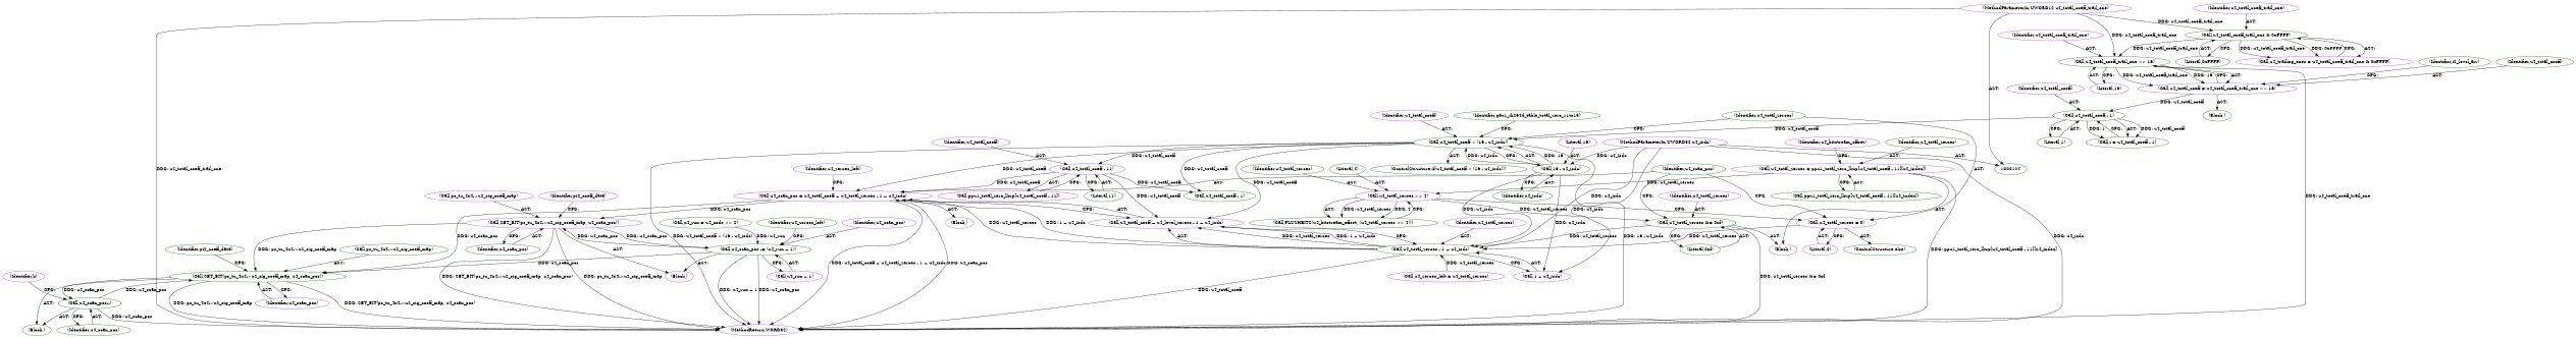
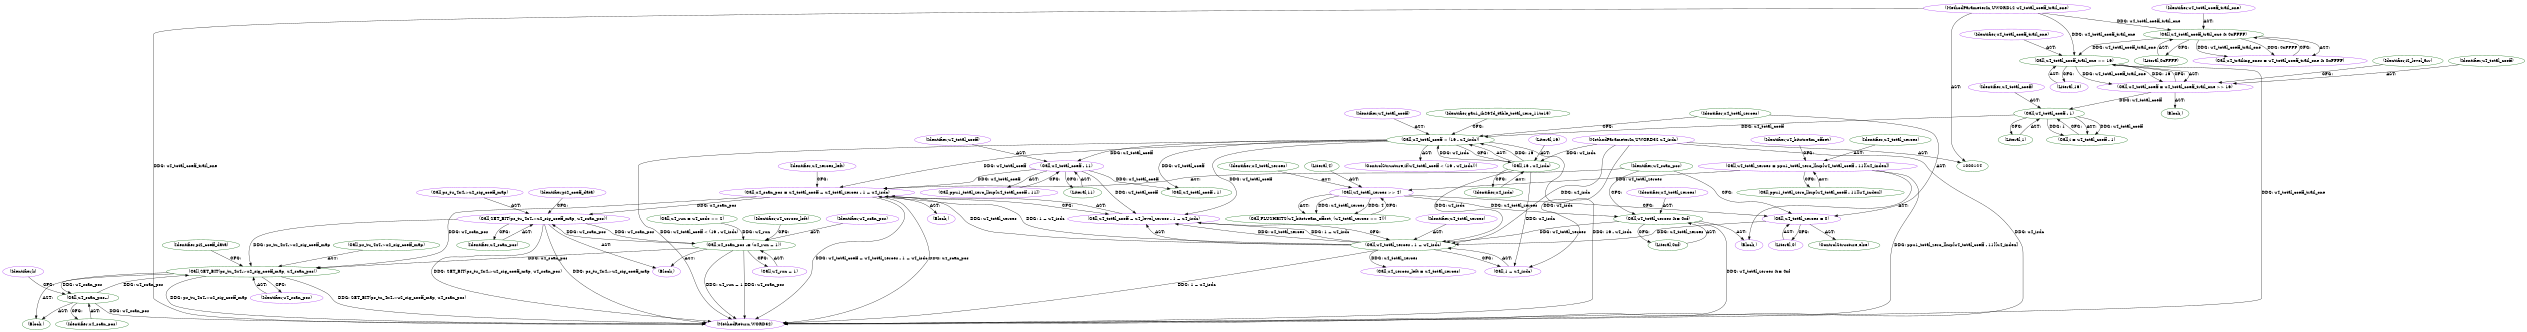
  digraph {
    node [color=darkgreen]
    n1 [color=purple label="(Call,u4_scan_pos = u4_total_coeff + u4_total_zeroes - 1 + u4_isdc)"]
    n2 [color=purple label="(Call,SET_BIT(ps_tu_4x4->u2_sig_coeff_map, u4_scan_pos))"]
    n3 [label="(Call,SET_BIT(ps_tu_4x4->u2_sig_coeff_map, u4_scan_pos))"]
    n4 [color=purple label="(Call,u4_total_coeff + u4_level_zeroes - 1 + u4_isdc)"]
    n5 [color=purple label="(Block,)"]
    n6 [color=purple label="(MethodReturn,WORD32)"]
    n7 [label="(Call,u4_scan_pos -= (u4_run + 1))"]
    n8 [color=purple label="(Block,)"]
    n9 [label="(Identifier,u4_scan_pos)"]
    n10 [label="(Call,u4_scan_pos--)"]
    n11 [label="(Block,)"]
    n12 [color=purple label="(Identifier,u4_scan_pos)"]
    n13 [label="(Call,u4_total_zeroes - 1 + u4_isdc)"]
    n14 [label="(Call,u4_total_coeff < (16 - u4_isdc))"]
    n15 [label="(Call,16 - u4_isdc)"]
    n16 [color=purple label="(Call,u4_total_coeff - 11)"]
    n17 [label="(Call,u4_total_coeff - 1)"]
-   n18 [label="(ControlStructure,if(u4_total_coeff < (16 - u4_isdc)))"]
+   n18 [color=purple label="(ControlStructure,if(u4_total_coeff < (16 - u4_isdc)))"]
    n19 [label="(Identifier,u4_isdc)"]
    n20 [color=purple label="(Call,1 + u4_isdc)"]
    n21 [color=purple label="(Call,ppu1_total_zero_lkup[u4_total_coeff - 11])"]
    n22 [label="(Literal,11)"]
    n23 [label="(Call,u4_total_coeff - 1)"]
    n24 [label="(Literal,1)"]
    n25 [label="(Call,i = u4_total_coeff - 1)"]
    n26 [color=purple label="(Call,u4_total_coeff = u4_total_coeff_trail_one >> 16)"]
    n27 [label="(Call,u4_total_coeff_trail_one >> 16)"]
    n28 [label="(Block,)"]
    n29 [color=purple label="(Literal,16)"]
    n30 [label="(Call,u4_total_coeff_trail_one & 0xFFFF)"]
    n31 [color=purple label="(Call,u4_trailing_ones = u4_total_coeff_trail_one & 0xFFFF)"]
    n32 [label="(Literal,0xFFFF)"]
    n33 [color=purple label="(MethodParameterIn,UWORD12 u4_total_coeff_trail_one)"]
    n34 [label=1000124]
    n35 [color=purple label="(Call,u4_zeroes_left = u4_total_zeroes)"]
    n36 [color=purple label="(MethodParameterIn,UWORD32 u4_isdc)"]
    n37 [label="(Call,u4_total_zeroes &= 0xf)"]
    n38 [label="(Literal,0xf)"]
    n39 [color=purple label="(Block,)"]
    n40 [color=purple label="(Call,u4_total_zeroes >> 4)"]
    n41 [label="(Call,FLUSHBITS(u4_bitstream_offset, (u4_total_zeroes >> 4)))"]
    n42 [color=purple label="(Call,u4_total_zeroes = 0)"]
    n43 [label="(Literal,4)"]
    n44 [color=purple label="(Call,u4_total_zeroes = ppu1_total_zero_lkup[u4_total_coeff - 11][u4_index])"]
    n45 [label="(Call,ppu1_total_zero_lkup[u4_total_coeff - 11][u4_index])"]
    n46 [color=purple label="(Literal,0)"]
    n47 [label="(ControlStructure,else)"]
    n48 [color=purple label="(Call,u4_run + 1)"]
    n49 [label="(Identifier,u4_scan_pos)"]
    n50 [color=purple label="(Identifier,u4_total_coeff)"]
    n51 [label="(Identifier,u4_total_zeroes)"]
    n52 [label="(Call,ps_tu_4x4->u2_sig_coeff_map)"]
    n53 [color=purple label="(Call,ps_tu_4x4->u2_sig_coeff_map)"]
    n54 [label="(Identifier,u4_total_zeroes)"]
    n55 [label="(Identifier,u4_scan_pos)"]
    n56 [color=purple label="(Identifier,pi2_coeff_data)"]
    n57 [label="(Call,u4_run = u4_code >> 2)"]
    n58 [label="(Identifier,pi2_coeff_data)"]
    n59 [color=purple label="(Identifier,k)"]
    n60 [label="(Identifier,u4_zeroes_left)"]
    n61 [color=purple label="(Identifier,u4_total_coeff)"]
    n62 [label="(Identifier,i2_level_arr)"]
    n63 [color=purple label="(Identifier,u4_total_coeff_trail_one)"]
    n64 [color=purple label="(Identifier,u4_total_coeff_trail_one)"]
    n65 [color=purple label="(Identifier,u4_total_zeroes)"]
    n66 [color=purple label="(Identifier,u4_total_coeff)"]
    n67 [color=purple label="(Identifier,u4_zeroes_left)"]
    n68 [label="(Identifier,u4_total_zeroes)"]
    n69 [color=purple label="(Identifier,u4_bitstream_offset)"]
    n70 [label="(Identifier,u4_total_coeff)"]
    n71 [color=purple label="(Identifier,u4_scan_pos)"]
    n72 [label="(Identifier,gau1_ih264d_table_total_zero_11to15)"]
    n73 [color=purple label="(Literal,16)"]
    n74 [color=purple label="(Identifier,u4_total_zeroes)"]
    n1 -> n2 [label="DDG: u4_scan_pos"]
    n1 -> n3 [label="DDG: u4_scan_pos"]
    n1 -> n4 [label="CFG: "]
    n1 -> n5 [label="AST: "]
    n1 -> n6 [label="DDG: u4_total_coeff + u4_total_zeroes - 1 + u4_isdc"]
    n1 -> n6 [label="DDG: u4_scan_pos"]
    n2 -> n3 [label="DDG: ps_tu_4x4->u2_sig_coeff_map"]
    n2 -> n6 [label="DDG: ps_tu_4x4->u2_sig_coeff_map"]
    n2 -> n6 [label="DDG: SET_BIT(ps_tu_4x4->u2_sig_coeff_map, u4_scan_pos)"]
    n2 -> n7 [label="DDG: u4_scan_pos"]
    n2 -> n8 [label="AST: "]
    n2 -> n9 [label="CFG: "]
    n3 -> n6 [label="DDG: SET_BIT(ps_tu_4x4->u2_sig_coeff_map, u4_scan_pos)"]
    n3 -> n6 [label="DDG: ps_tu_4x4->u2_sig_coeff_map"]
    n3 -> n10 [label="DDG: u4_scan_pos"]
    n3 -> n11 [label="AST: "]
    n3 -> n12 [label="CFG: "]
    n4 -> n1 [label="AST: "]
    n4 -> n13 [label="CFG: "]
    n7 -> n2 [label="DDG: u4_scan_pos"]
    n7 -> n3 [label="DDG: u4_scan_pos"]
    n7 -> n6 [label="DDG: u4_scan_pos"]
    n7 -> n6 [label="DDG: u4_run + 1"]
    n7 -> n8 [label="AST: "]
    n7 -> n48 [label="CFG: "]
    n9 -> n2 [label="AST: "]
    n10 -> n3 [label="DDG: u4_scan_pos"]
    n10 -> n6 [label="DDG: u4_scan_pos"]
    n10 -> n11 [label="AST: "]
    n10 -> n49 [label="CFG: "]
    n12 -> n3 [label="AST: "]
    n13 -> n1 [label="DDG: u4_total_zeroes"]
    n13 -> n1 [label="DDG: 1 + u4_isdc"]
    n13 -> n4 [label="AST: "]
    n13 -> n4 [label="DDG: u4_total_zeroes"]
    n13 -> n4 [label="DDG: 1 + u4_isdc"]
-   n13 -> n6 [label="DDG: u4_total_coeff"]
+   n13 -> n6 [label="DDG: 1 + u4_isdc"]
    n13 -> n20 [label="CFG: "]
-   n35 -> n13 [label="DDG: u4_total_zeroes"]
+   n13 -> n35 [label="DDG: u4_total_zeroes"]
    n14 -> n1 [label="DDG: u4_total_coeff"]
    n14 -> n4 [label="DDG: u4_total_coeff"]
    n14 -> n6 [label="DDG: 16 - u4_isdc"]
    n14 -> n6 [label="DDG: u4_total_coeff < (16 - u4_isdc)"]
    n14 -> n15 [label="CFG: "]
    n14 -> n16 [label="DDG: u4_total_coeff"]
    n14 -> n17 [label="DDG: u4_total_coeff"]
    n14 -> n18 [label="AST: "]
    n15 -> n13 [label="DDG: u4_isdc"]
    n15 -> n14 [label="AST: "]
    n15 -> n14 [label="DDG: 16"]
    n15 -> n14 [label="DDG: u4_isdc"]
    n15 -> n19 [label="CFG: "]
    n15 -> n20 [label="DDG: u4_isdc"]
    n16 -> n1 [label="DDG: u4_total_coeff"]
    n16 -> n4 [label="DDG: u4_total_coeff"]
    n16 -> n17 [label="DDG: u4_total_coeff"]
    n16 -> n21 [label="AST: "]
    n16 -> n22 [label="CFG: "]
    n19 -> n15 [label="AST: "]
    n20 -> n13 [label="AST: "]
    n21 -> n16 [label="CFG: "]
    n22 -> n16 [label="AST: "]
    n23 -> n14 [label="DDG: u4_total_coeff"]
    n23 -> n24 [label="CFG: "]
    n23 -> n25 [label="AST: "]
    n23 -> n25 [label="DDG: u4_total_coeff"]
    n23 -> n25 [label="DDG: 1"]
    n24 -> n23 [label="AST: "]
    n25 -> n23 [label="CFG: "]
    n26 -> n23 [label="DDG: u4_total_coeff"]
    n26 -> n27 [label="CFG: "]
    n26 -> n28 [label="AST: "]
    n27 -> n6 [label="DDG: u4_total_coeff_trail_one"]
    n27 -> n26 [label="AST: "]
    n27 -> n26 [label="DDG: u4_total_coeff_trail_one"]
    n27 -> n26 [label="DDG: 16"]
    n27 -> n29 [label="CFG: "]
    n29 -> n27 [label="AST: "]
    n30 -> n27 [label="DDG: u4_total_coeff_trail_one"]
    n30 -> n31 [label="AST: "]
    n30 -> n31 [label="DDG: u4_total_coeff_trail_one"]
    n30 -> n31 [label="DDG: 0xFFFF"]
    n30 -> n32 [label="CFG: "]
    n31 -> n30 [label="CFG: "]
    n32 -> n30 [label="AST: "]
    n33 -> n6 [label="DDG: u4_total_coeff_trail_one"]
    n33 -> n27 [label="DDG: u4_total_coeff_trail_one"]
    n33 -> n30 [label="DDG: u4_total_coeff_trail_one"]
    n33 -> n34 [label="AST: "]
    n36 -> n6 [label="DDG: u4_isdc"]
    n36 -> n13 [label="DDG: u4_isdc"]
    n36 -> n15 [label="DDG: u4_isdc"]
    n36 -> n20 [label="DDG: u4_isdc"]
    n36 -> n34 [label="AST: "]
    n37 -> n6 [label="DDG: u4_total_zeroes &= 0xf"]
    n37 -> n13 [label="DDG: u4_total_zeroes"]
    n37 -> n38 [label="CFG: "]
    n37 -> n39 [label="AST: "]
    n38 -> n37 [label="AST: "]
    n40 -> n37 [label="DDG: u4_total_zeroes"]
    n40 -> n41 [label="AST: "]
    n40 -> n41 [label="DDG: u4_total_zeroes"]
    n40 -> n41 [label="DDG: 4"]
    n40 -> n42 [label="CFG: "]
    n41 -> n40 [label="CFG: "]
    n42 -> n13 [label="DDG: u4_total_zeroes"]
    n42 -> n46 [label="CFG: "]
    n42 -> n47 [label="AST: "]
    n43 -> n40 [label="AST: "]
    n44 -> n6 [label="DDG: ppu1_total_zero_lkup[u4_total_coeff - 11][u4_index]"]
    n44 -> n39 [label="AST: "]
    n44 -> n40 [label="DDG: u4_total_zeroes"]
    n44 -> n45 [label="CFG: "]
    n45 -> n44 [label="AST: "]
    n46 -> n42 [label="AST: "]
    n48 -> n7 [label="AST: "]
    n49 -> n10 [label="AST: "]
    n50 -> n16 [label="AST: "]
    n51 -> n44 [label="AST: "]
    n52 -> n3 [label="AST: "]
    n53 -> n2 [label="AST: "]
    n54 -> n40 [label="AST: "]
    n55 -> n1 [label="AST: "]
    n55 -> n37 [label="CFG: "]
    n55 -> n42 [label="CFG: "]
    n56 -> n2 [label="CFG: "]
    n57 -> n7 [label="DDG: u4_run"]
    n58 -> n3 [label="CFG: "]
    n59 -> n10 [label="CFG: "]
    n60 -> n7 [label="CFG: "]
    n61 -> n14 [label="AST: "]
    n62 -> n26 [label="CFG: "]
    n63 -> n27 [label="AST: "]
    n64 -> n30 [label="AST: "]
    n65 -> n37 [label="AST: "]
    n66 -> n23 [label="AST: "]
    n67 -> n1 [label="CFG: "]
    n68 -> n14 [label="CFG: "]
    n68 -> n42 [label="AST: "]
    n69 -> n44 [label="CFG: "]
    n70 -> n26 [label="AST: "]
    n71 -> n7 [label="AST: "]
    n72 -> n14 [label="CFG: "]
    n73 -> n15 [label="AST: "]
    n74 -> n13 [label="AST: "]
  }
